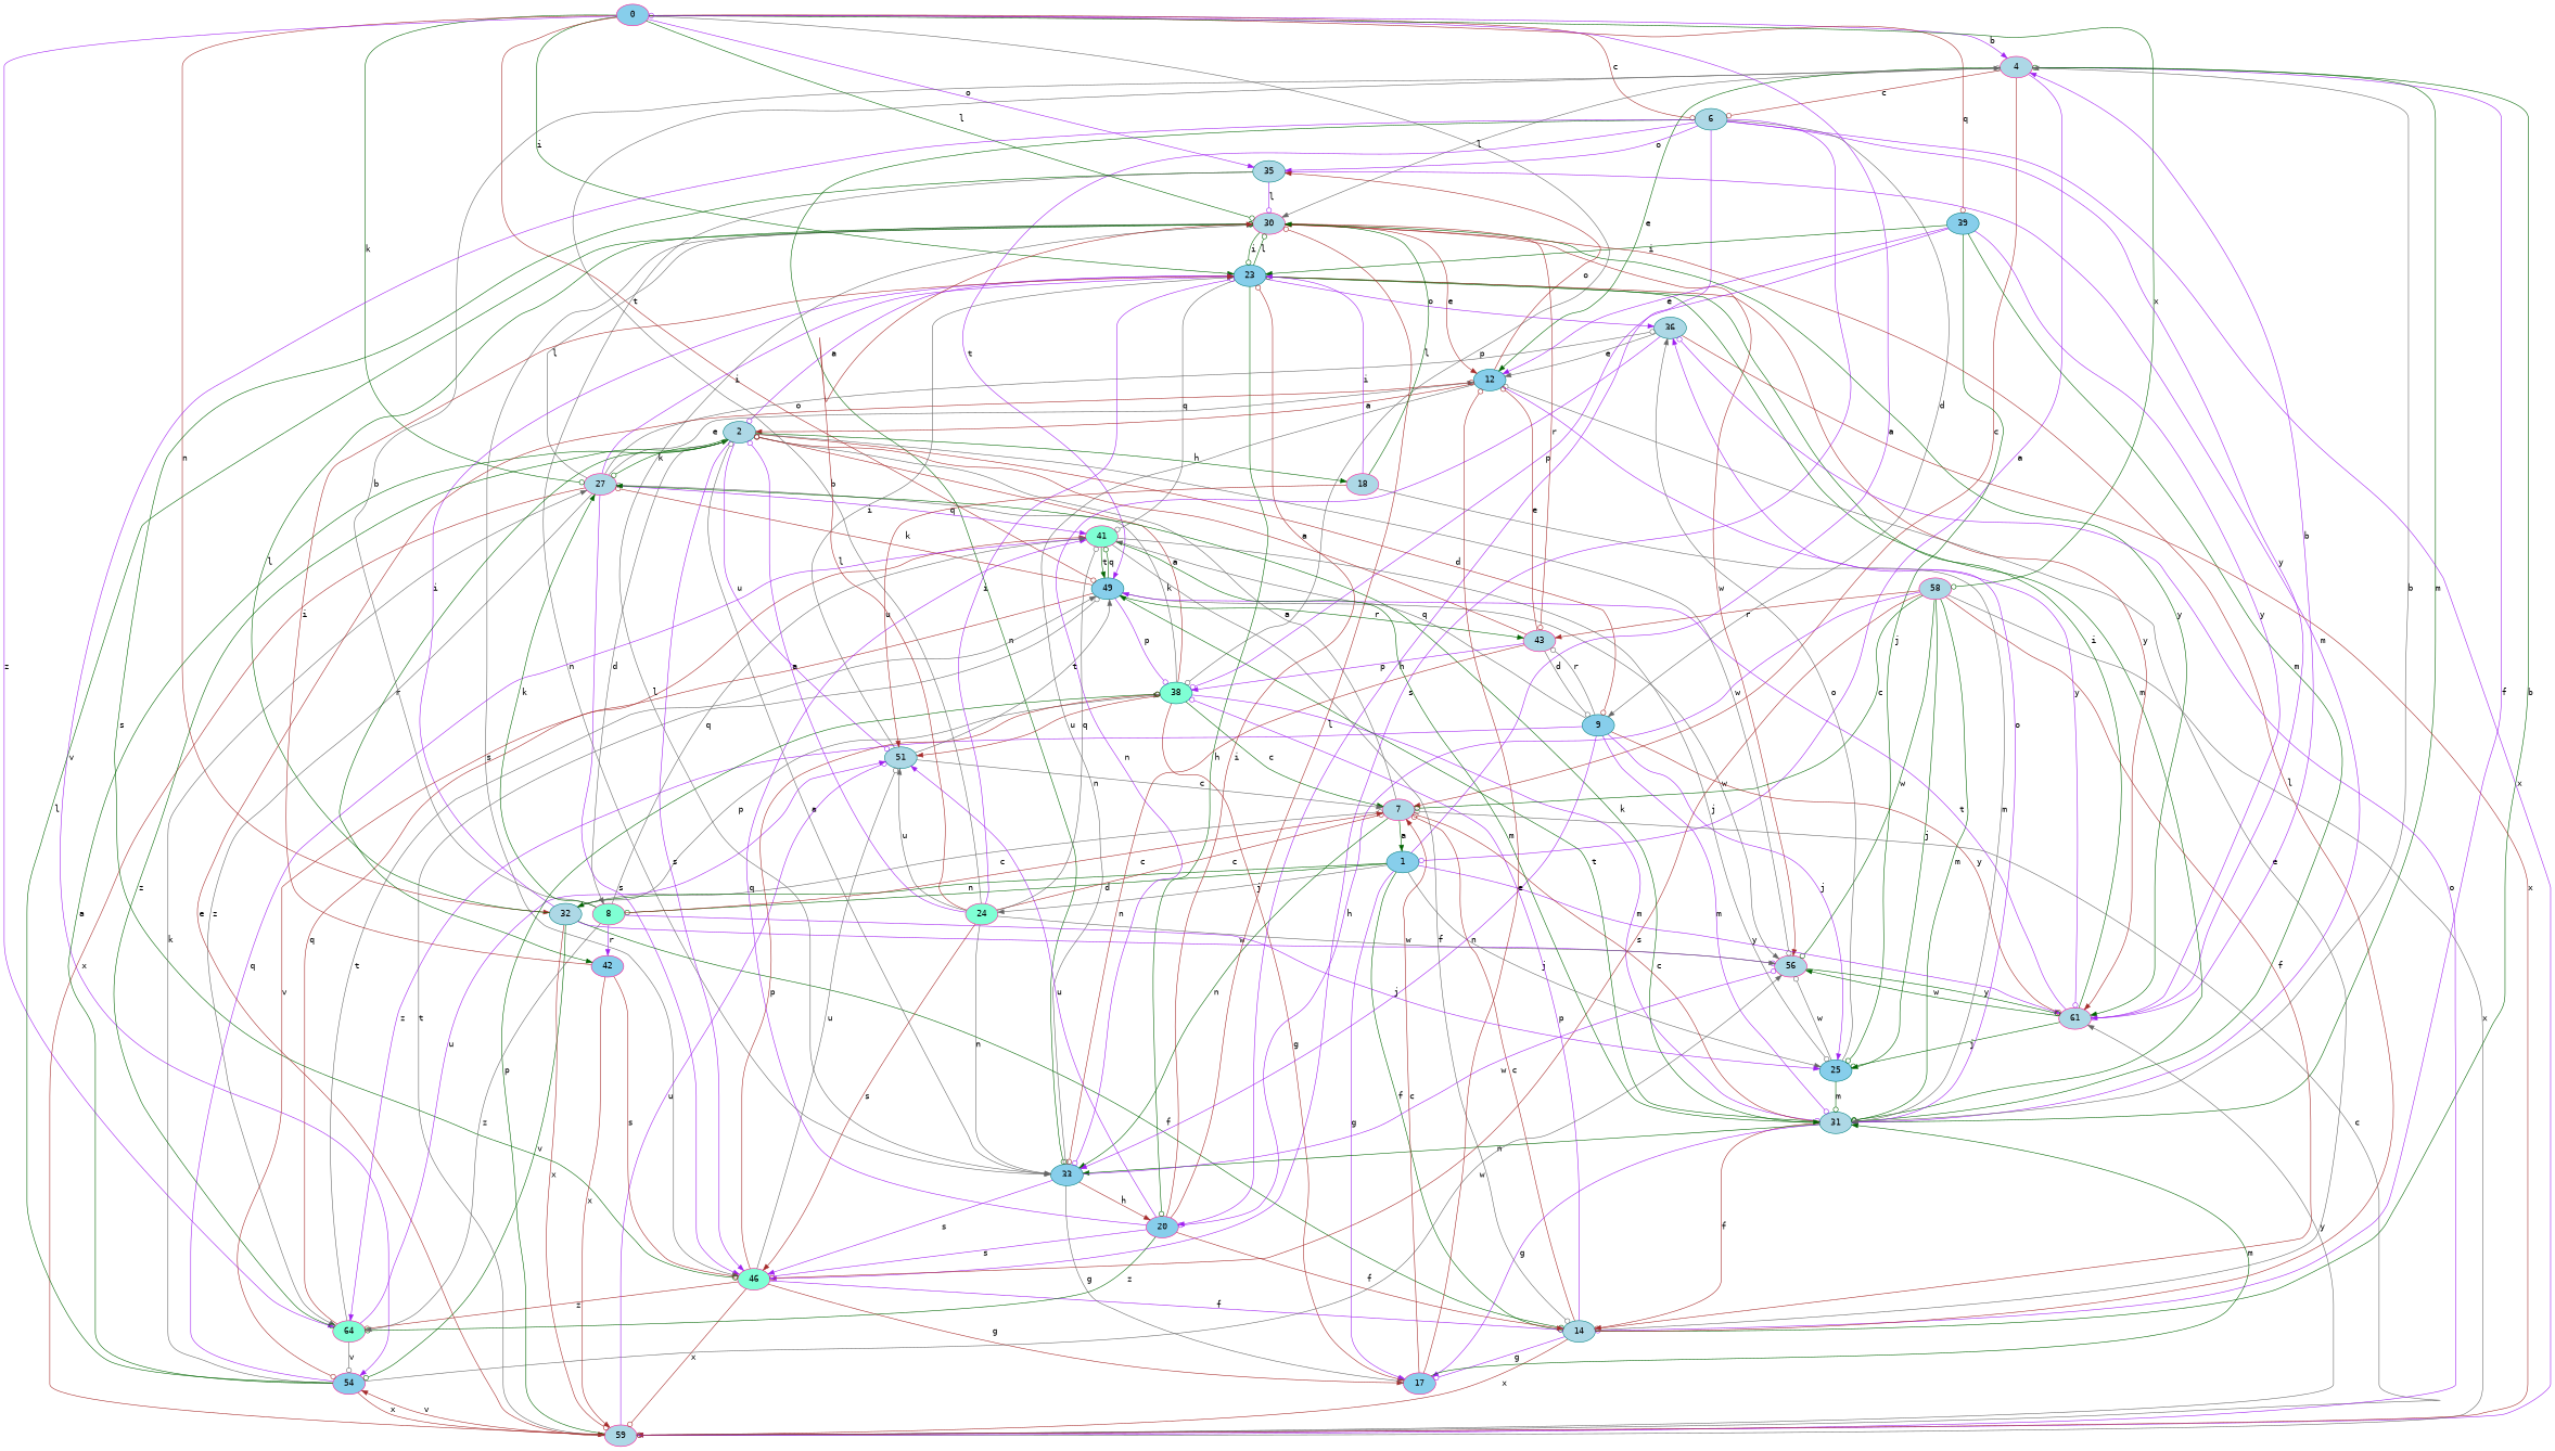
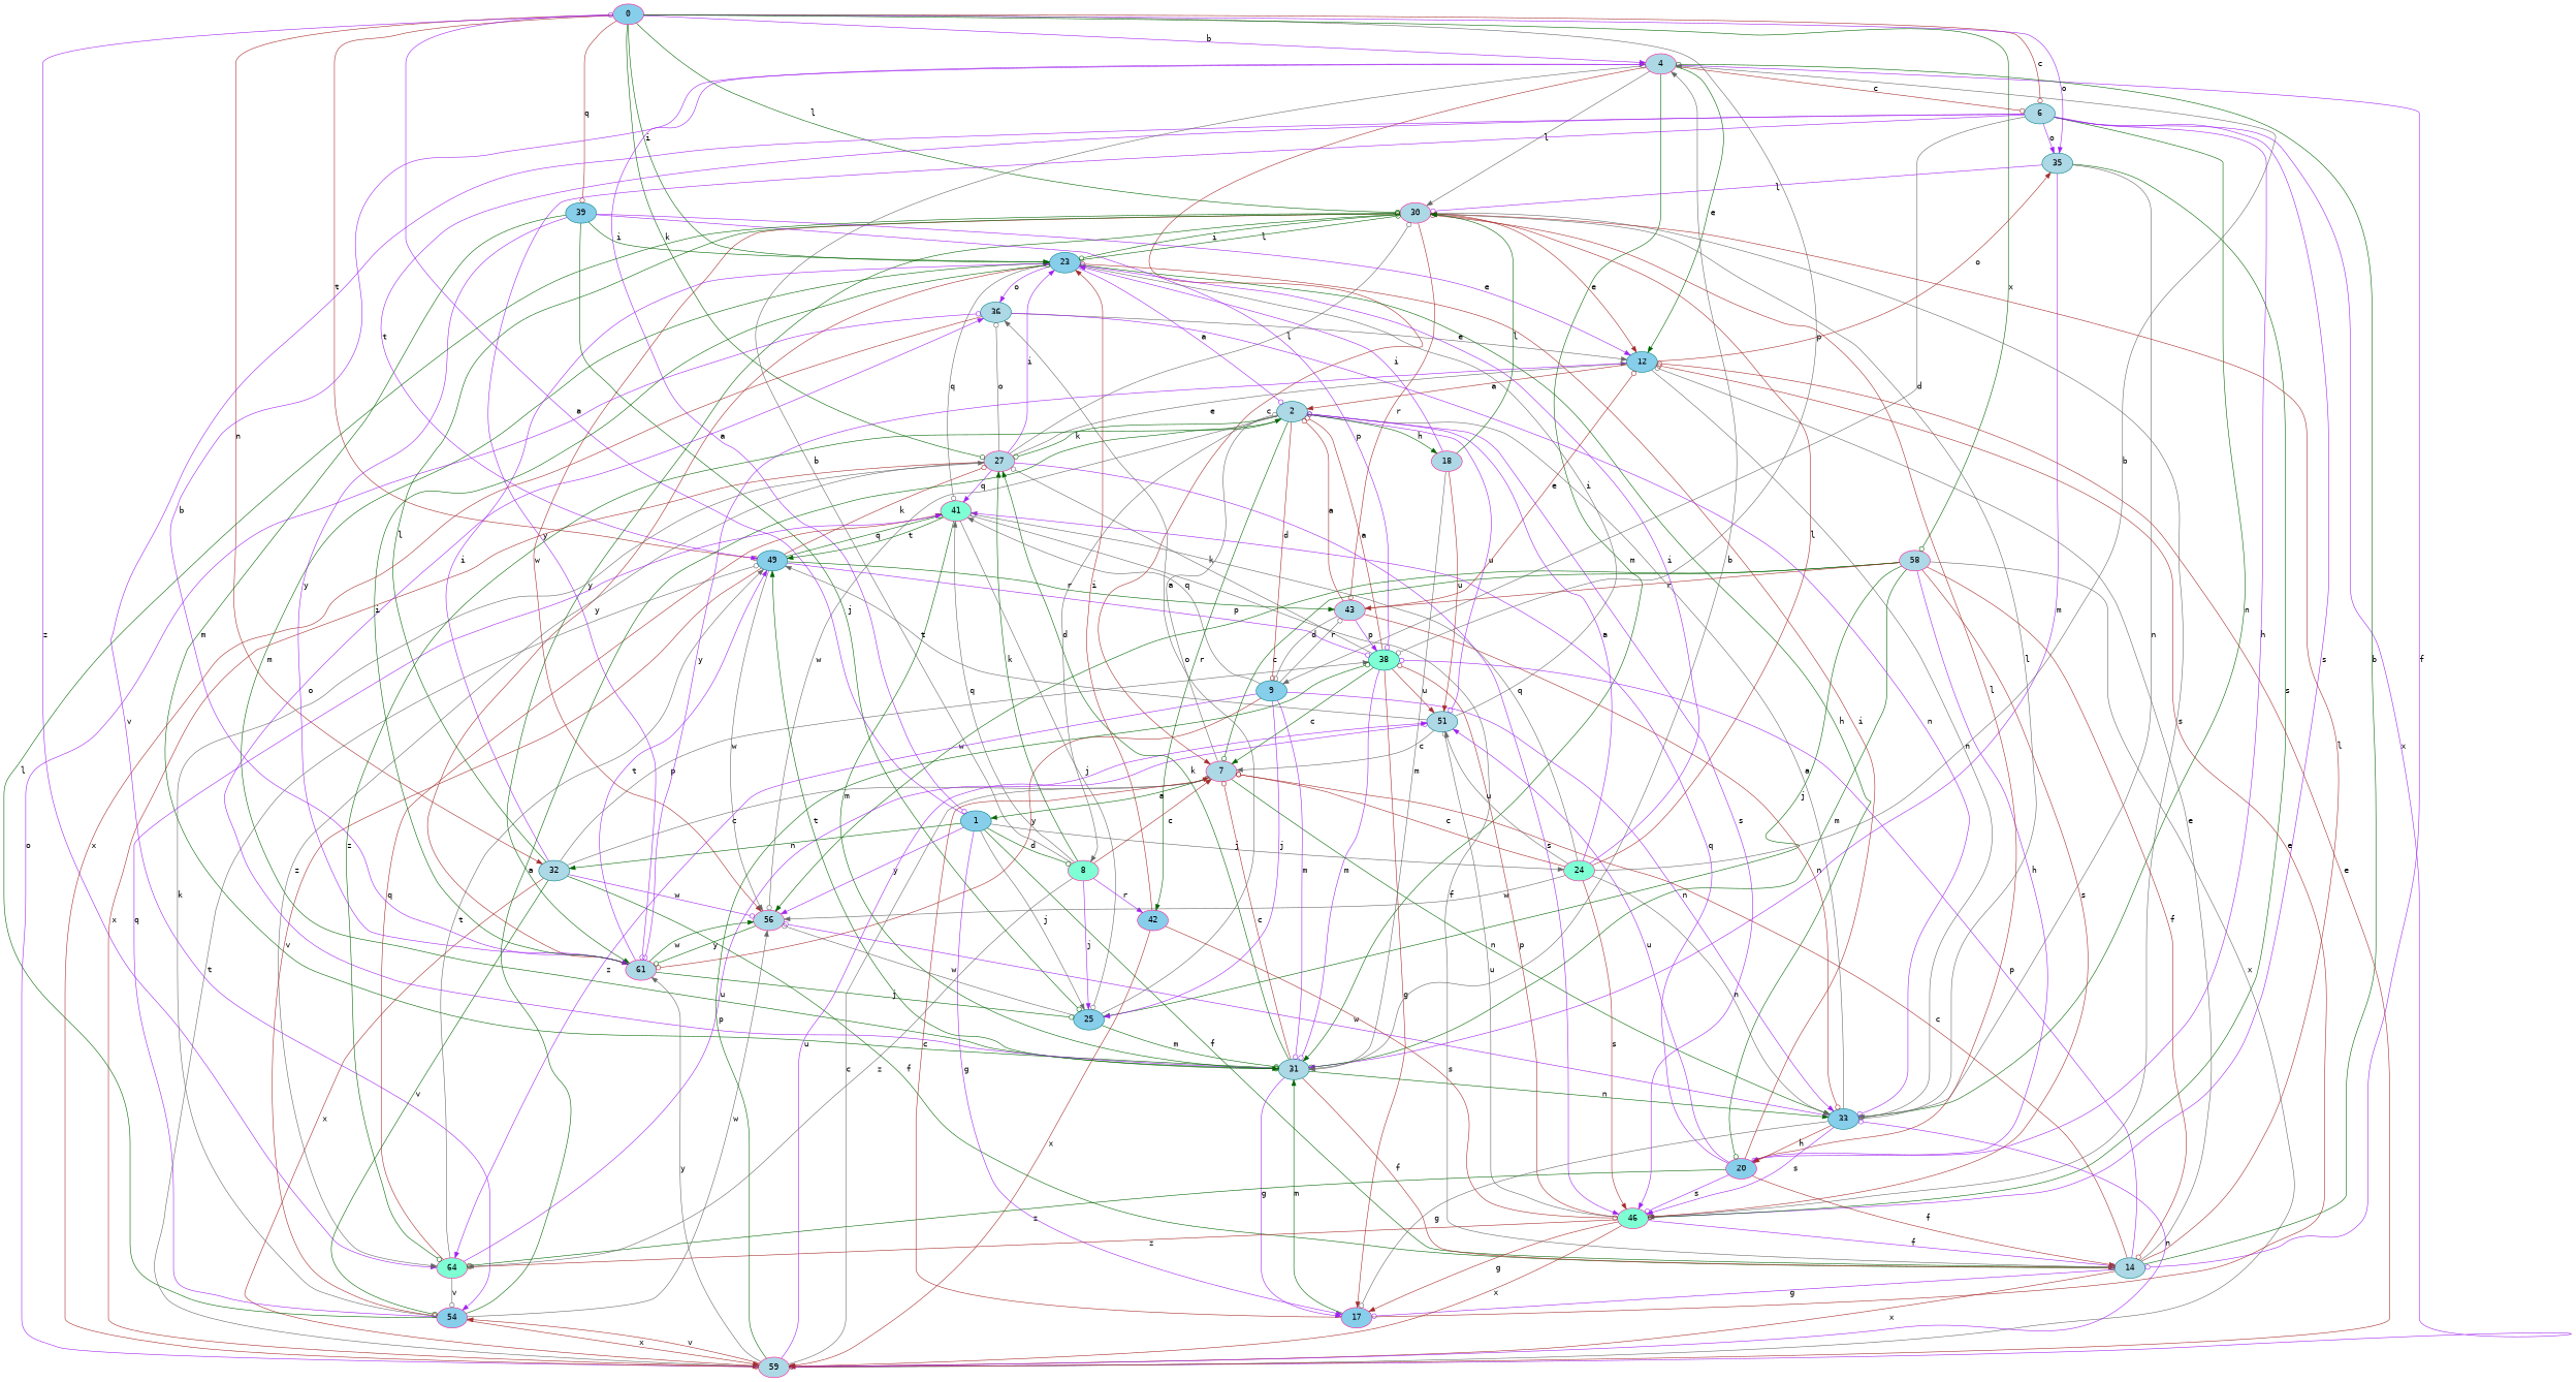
  strict digraph {
    fontname="DejaVu Sans Mono"
    node [color=deeppink fillcolor=lightblue fontname="DejaVu Sans Mono" style=filled]
    edge [arrowhead=normal color=purple fontname="DejaVu Sans Mono"]
    0 [fillcolor=skyblue]
    4
    6 [color=teal]
    23 [color=teal fillcolor=skyblue]
    27
    30
    32 [color=teal]
    35 [color=teal]
    38 [color=teal fillcolor=aquamarine]
    39 [color=teal fillcolor=skyblue]
    49 [color=teal fillcolor=skyblue]
    58
    64 [fillcolor=aquamarine]
    1 [color=teal fillcolor=skyblue]
    14 [color=teal]
    7
    12 [color=teal fillcolor=skyblue]
    31 [color=teal]
    61
    9 [color=teal fillcolor=skyblue]
    46 [fillcolor=aquamarine]
    20 [fillcolor=skyblue]
    33 [color=teal fillcolor=skyblue]
    54 [fillcolor=skyblue]
    59
    2 [color=teal]
    41 [fillcolor=aquamarine]
    36 [color=teal]
    56
    43
    17 [fillcolor=skyblue]
    51 [color=teal]
    25 [color=teal fillcolor=skyblue]
    8 [fillcolor=aquamarine]
    24 [fillcolor=aquamarine]
    42 [fillcolor=skyblue]
    18
    0 -> 4 [label=b]
    0 -> 6 [arrowhead=odot color=brown label=c]
    0 -> 23 [color=darkgreen label=i]
    0 -> 27 [arrowhead=odot color=darkgreen label=k]
    0 -> 30 [arrowhead=odot color=darkgreen label=l]
    0 -> 32 [color=brown label=n]
    0 -> 35 [label=o]
    0 -> 38 [arrowhead=odot color=gray40 label=p]
    0 -> 39 [arrowhead=odot color=brown label=q]
    0 -> 49 [arrowhead=odot color=brown label=t]
    0 -> 58 [arrowhead=odot color=darkgreen label=x]
    0 -> 64 [label=z]
    4 -> 6 [arrowhead=odot color=brown label=c]
    4 -> 30 [color=gray40 label=l]
    4 -> 1 [arrowhead=odot label=a]
    4 -> 14 [arrowhead=odot label=f]
    4 -> 7 [color=brown label=c]
    4 -> 12 [color=darkgreen label=e]
    4 -> 31 [color=darkgreen label=m]
    6 -> 35 [label=o]
    6 -> 49 [label=t]
    6 -> 61 [arrowhead=odot label=y]
    6 -> 9 [color=gray40 label=d]
    6 -> 46 [label=s]
    6 -> 20 [label=h]
    6 -> 33 [arrowhead=odot color=darkgreen label=n]
    6 -> 54 [label=v]
    6 -> 59 [label=x]
    23 -> 30 [arrowhead=odot color=darkgreen label=l]
    23 -> 31 [arrowhead=odot color=darkgreen label=m]
    23 -> 61 [color=brown label=y]
    23 -> 20 [arrowhead=odot color=darkgreen label=h]
    23 -> 2 [arrowhead=odot label=a]
    23 -> 41 [arrowhead=odot color=gray40 label=q]
    23 -> 36 [label=o]
    27 -> 23 [label=i]
    27 -> 30 [arrowhead=odot color=gray40 label=l]
    27 -> 64 [color=gray40 label=z]
    27 -> 12 [color=gray40 label=e]
    27 -> 46 [label=s]
    27 -> 59 [color=brown label=x]
    27 -> 41 [label=q]
    27 -> 36 [arrowhead=odot color=gray40 label=o]
    30 -> 23 [arrowhead=odot color=darkgreen label=i]
    30 -> 12 [color=brown label=e]
    30 -> 61 [color=darkgreen label=y]
    30 -> 46 [color=gray40 label=s]
    30 -> 56 [color=brown label=w]
    30 -> 43 [arrowhead=odot color=brown label=r]
    32 -> 23 [label=i]
    32 -> 30 [arrowhead=odot color=darkgreen label=l]
    32 -> 38 [color=gray40 label=p]
    32 -> 14 [arrowhead=odot color=darkgreen label=f]
    32 -> 7 [arrowhead=odot color=gray40 label=c]
    32 -> 54 [arrowhead=odot color=darkgreen label=v]
    32 -> 59 [arrowhead=odot color=brown label=x]
    32 -> 56 [arrowhead=odot label=w]
    35 -> 30 [arrowhead=odot label=l]
    35 -> 31 [label=m]
    35 -> 46 [arrowhead=odot color=darkgreen label=s]
    35 -> 33 [color=gray40 label=n]
    38 -> 27 [arrowhead=odot color=gray40 label=k]
    38 -> 7 [color=darkgreen label=c]
    38 -> 31 [arrowhead=odot label=m]
    38 -> 2 [arrowhead=odot color=brown label=a]
    38 -> 17 [color=brown label=g]
    38 -> 51 [color=brown label=u]
    39 -> 23 [color=darkgreen label=i]
    39 -> 38 [arrowhead=odot label=p]
    39 -> 12 [label=e]
    39 -> 31 [arrowhead=odot color=darkgreen label=m]
    39 -> 61 [label=y]
    39 -> 25 [arrowhead=odot color=darkgreen label=j]
    49 -> 27 [arrowhead=odot color=brown label=k]
    49 -> 38 [arrowhead=odot label=p]
    49 -> 54 [arrowhead=odot color=brown label=v]
    49 -> 41 [arrowhead=odot color=darkgreen label=q]
    49 -> 56 [color=gray40 label=w]
    49 -> 43 [color=darkgreen label=r]
    58 -> 14 [arrowhead=odot color=brown label=f]
    58 -> 7 [arrowhead=odot color=darkgreen label=c]
    58 -> 31 [arrowhead=odot color=darkgreen label=m]
    58 -> 46 [arrowhead=odot color=brown label=s]
    58 -> 20 [arrowhead=odot label=h]
    58 -> 59 [arrowhead=odot color=gray40 label=x]
-   58 -> 56 [arrowhead=odot color=darkgreen label=w]
+   58 -> 56 [color=darkgreen label=w]
    58 -> 43 [color=brown label=r]
    58 -> 25 [color=darkgreen label=j]
    64 -> 49 [color=gray40 label=t]
    64 -> 54 [arrowhead=odot color=gray40 label=v]
    64 -> 41 [color=brown label=q]
    64 -> 51 [label=u]
    1 -> 0 [arrowhead=odot label=a]
    1 -> 32 [color=darkgreen label=n]
    1 -> 14 [arrowhead=odot color=darkgreen label=f]
-   1 -> 61 [label=y]
+   1 -> 56 [label=y]
    1 -> 17 [label=g]
    1 -> 25 [color=gray40 label=j]
    1 -> 8 [arrowhead=odot color=darkgreen label=d]
    1 -> 24 [color=gray40 label=j]
    14 -> 4 [arrowhead=odot color=darkgreen label=b]
    14 -> 30 [color=brown label=l]
    14 -> 38 [arrowhead=odot label=p]
    14 -> 7 [arrowhead=odot color=brown label=c]
    14 -> 12 [arrowhead=odot color=gray40 label=e]
    14 -> 59 [color=brown label=x]
    14 -> 17 [arrowhead=odot label=g]
    7 -> 1 [color=darkgreen label=a]
    7 -> 33 [color=darkgreen label=n]
    7 -> 2 [arrowhead=odot color=gray40 label=a]
    12 -> 35 [color=brown label=o]
    12 -> 61 [arrowhead=odot label=y]
    12 -> 33 [arrowhead=odot color=gray40 label=n]
    12 -> 2 [color=brown label=a]
    31 -> 4 [color=gray40 label=b]
    31 -> 27 [color=darkgreen label=k]
    31 -> 49 [color=darkgreen label=t]
    31 -> 14 [color=brown label=f]
    31 -> 7 [arrowhead=odot color=brown label=c]
    31 -> 33 [color=darkgreen label=n]
    31 -> 36 [label=o]
    31 -> 17 [label=g]
    61 -> 4 [label=b]
    61 -> 23 [arrowhead=odot color=darkgreen label=i]
    61 -> 49 [label=t]
    61 -> 56 [color=darkgreen label=w]
    61 -> 25 [arrowhead=odot color=darkgreen label=j]
    9 -> 64 [label=z]
    9 -> 31 [arrowhead=odot label=m]
    9 -> 61 [arrowhead=odot color=brown label=y]
    9 -> 33 [label=n]
    9 -> 41 [color=gray40 label=q]
    9 -> 43 [arrowhead=odot color=gray40 label=r]
    9 -> 25 [label=j]
    46 -> 38 [arrowhead=odot color=brown label=p]
    46 -> 64 [arrowhead=odot color=brown label=z]
    46 -> 14 [arrowhead=odot label=f]
    46 -> 59 [arrowhead=odot color=brown label=x]
    46 -> 17 [color=brown label=g]
    46 -> 51 [arrowhead=odot color=gray40 label=u]
    20 -> 23 [arrowhead=odot color=brown label=i]
    20 -> 30 [arrowhead=odot color=brown label=l]
    20 -> 64 [arrowhead=odot color=darkgreen label=z]
    20 -> 14 [color=brown label=f]
    20 -> 46 [arrowhead=odot label=s]
    20 -> 41 [label=q]
    20 -> 51 [label=u]
    33 -> 30 [color=gray40 label=l]
    33 -> 46 [label=s]
    33 -> 20 [color=brown label=h]
    33 -> 2 [arrowhead=odot color=gray40 label=a]
    33 -> 56 [arrowhead=odot label=w]
    33 -> 17 [arrowhead=odot color=gray40 label=g]
    54 -> 27 [color=gray40 label=k]
    54 -> 30 [arrowhead=odot color=darkgreen label=l]
    54 -> 59 [color=brown label=x]
    54 -> 2 [color=darkgreen label=a]
    54 -> 41 [label=q]
    54 -> 56 [color=gray40 label=w]
    59 -> 38 [arrowhead=odot color=darkgreen label=p]
    59 -> 49 [arrowhead=odot color=gray40 label=t]
    59 -> 7 [arrowhead=odot color=gray40 label=c]
    59 -> 12 [arrowhead=odot color=brown label=e]
    59 -> 61 [color=gray40 label=y]
+   59 -> 33 [arrowhead=odot label=n]
    59 -> 54 [color=brown label=v]
    59 -> 36 [arrowhead=odot label=o]
    59 -> 51 [arrowhead=odot label=u]
    2 -> 27 [arrowhead=odot color=darkgreen label=k]
    2 -> 64 [arrowhead=odot color=darkgreen label=z]
    2 -> 9 [arrowhead=odot color=brown label=d]
    2 -> 46 [label=s]
    2 -> 56 [arrowhead=odot color=gray40 label=w]
    2 -> 51 [arrowhead=odot label=u]
    2 -> 8 [color=gray40 label=d]
    2 -> 42 [color=darkgreen label=r]
    2 -> 18 [color=darkgreen label=h]
    41 -> 49 [color=darkgreen label=t]
    41 -> 14 [arrowhead=odot color=gray40 label=f]
    41 -> 31 [color=darkgreen label=m]
    41 -> 25 [arrowhead=odot color=gray40 label=j]
    36 -> 12 [color=gray40 label=e]
    36 -> 33 [arrowhead=odot label=n]
    36 -> 59 [arrowhead=odot color=brown label=x]
    56 -> 61 [arrowhead=odot color=darkgreen label=y]
    43 -> 38 [label=p]
    43 -> 12 [arrowhead=odot color=brown label=e]
    43 -> 9 [arrowhead=odot color=gray40 label=d]
    43 -> 33 [arrowhead=odot color=brown label=n]
    43 -> 2 [arrowhead=odot color=brown label=a]
    17 -> 7 [color=brown label=c]
    17 -> 12 [arrowhead=odot color=brown label=e]
    17 -> 31 [color=darkgreen label=m]
    51 -> 23 [color=gray40 label=i]
    51 -> 49 [color=gray40 label=t]
    51 -> 7 [color=gray40 label=c]
    25 -> 31 [arrowhead=odot color=darkgreen label=m]
    25 -> 36 [color=gray40 label=o]
    25 -> 56 [arrowhead=odot color=gray40 label=w]
    8 -> 4 [arrowhead=odot color=gray40 label=b]
    8 -> 27 [color=darkgreen label=k]
    8 -> 64 [color=gray40 label=z]
    8 -> 7 [color=brown label=c]
    8 -> 41 [color=gray40 label=q]
    8 -> 25 [label=j]
    8 -> 42 [label=r]
    24 -> 4 [color=gray40 label=b]
    24 -> 23 [arrowhead=odot label=i]
    24 -> 30 [color=brown label=l]
    24 -> 7 [arrowhead=odot color=brown label=c]
    24 -> 46 [color=brown label=s]
    24 -> 33 [color=gray40 label=n]
    24 -> 2 [arrowhead=odot label=a]
    24 -> 41 [arrowhead=odot color=gray40 label=q]
    24 -> 56 [color=gray40 label=w]
    24 -> 51 [color=gray40 label=u]
    42 -> 23 [color=brown label=i]
    42 -> 46 [arrowhead=odot color=brown label=s]
    42 -> 59 [color=brown label=x]
    18 -> 23 [label=i]
    18 -> 30 [color=darkgreen label=l]
    18 -> 31 [color=gray40 label=m]
    18 -> 51 [color=brown label=u]
  }
